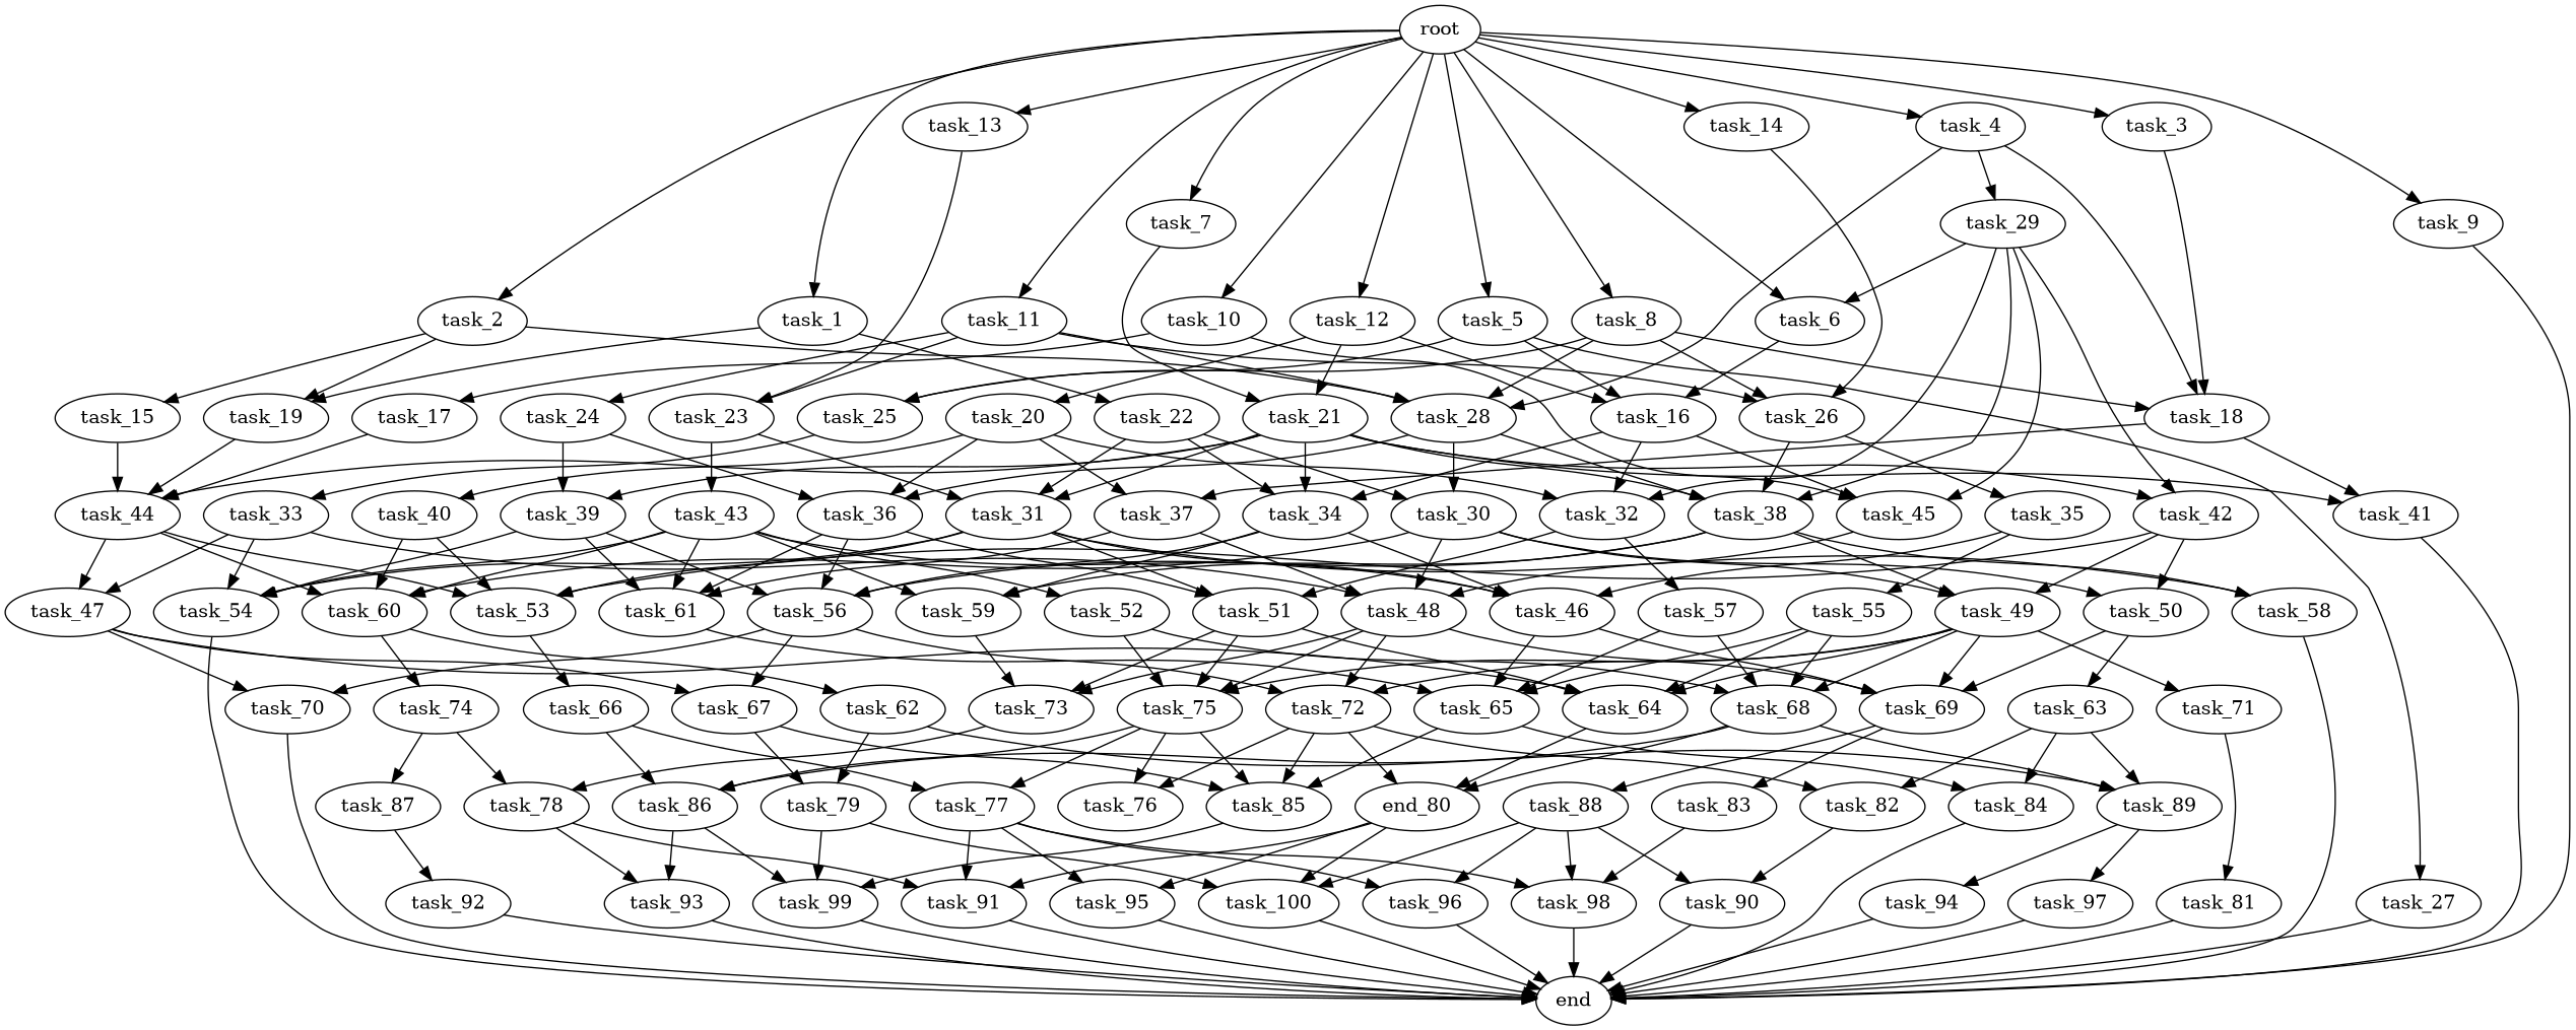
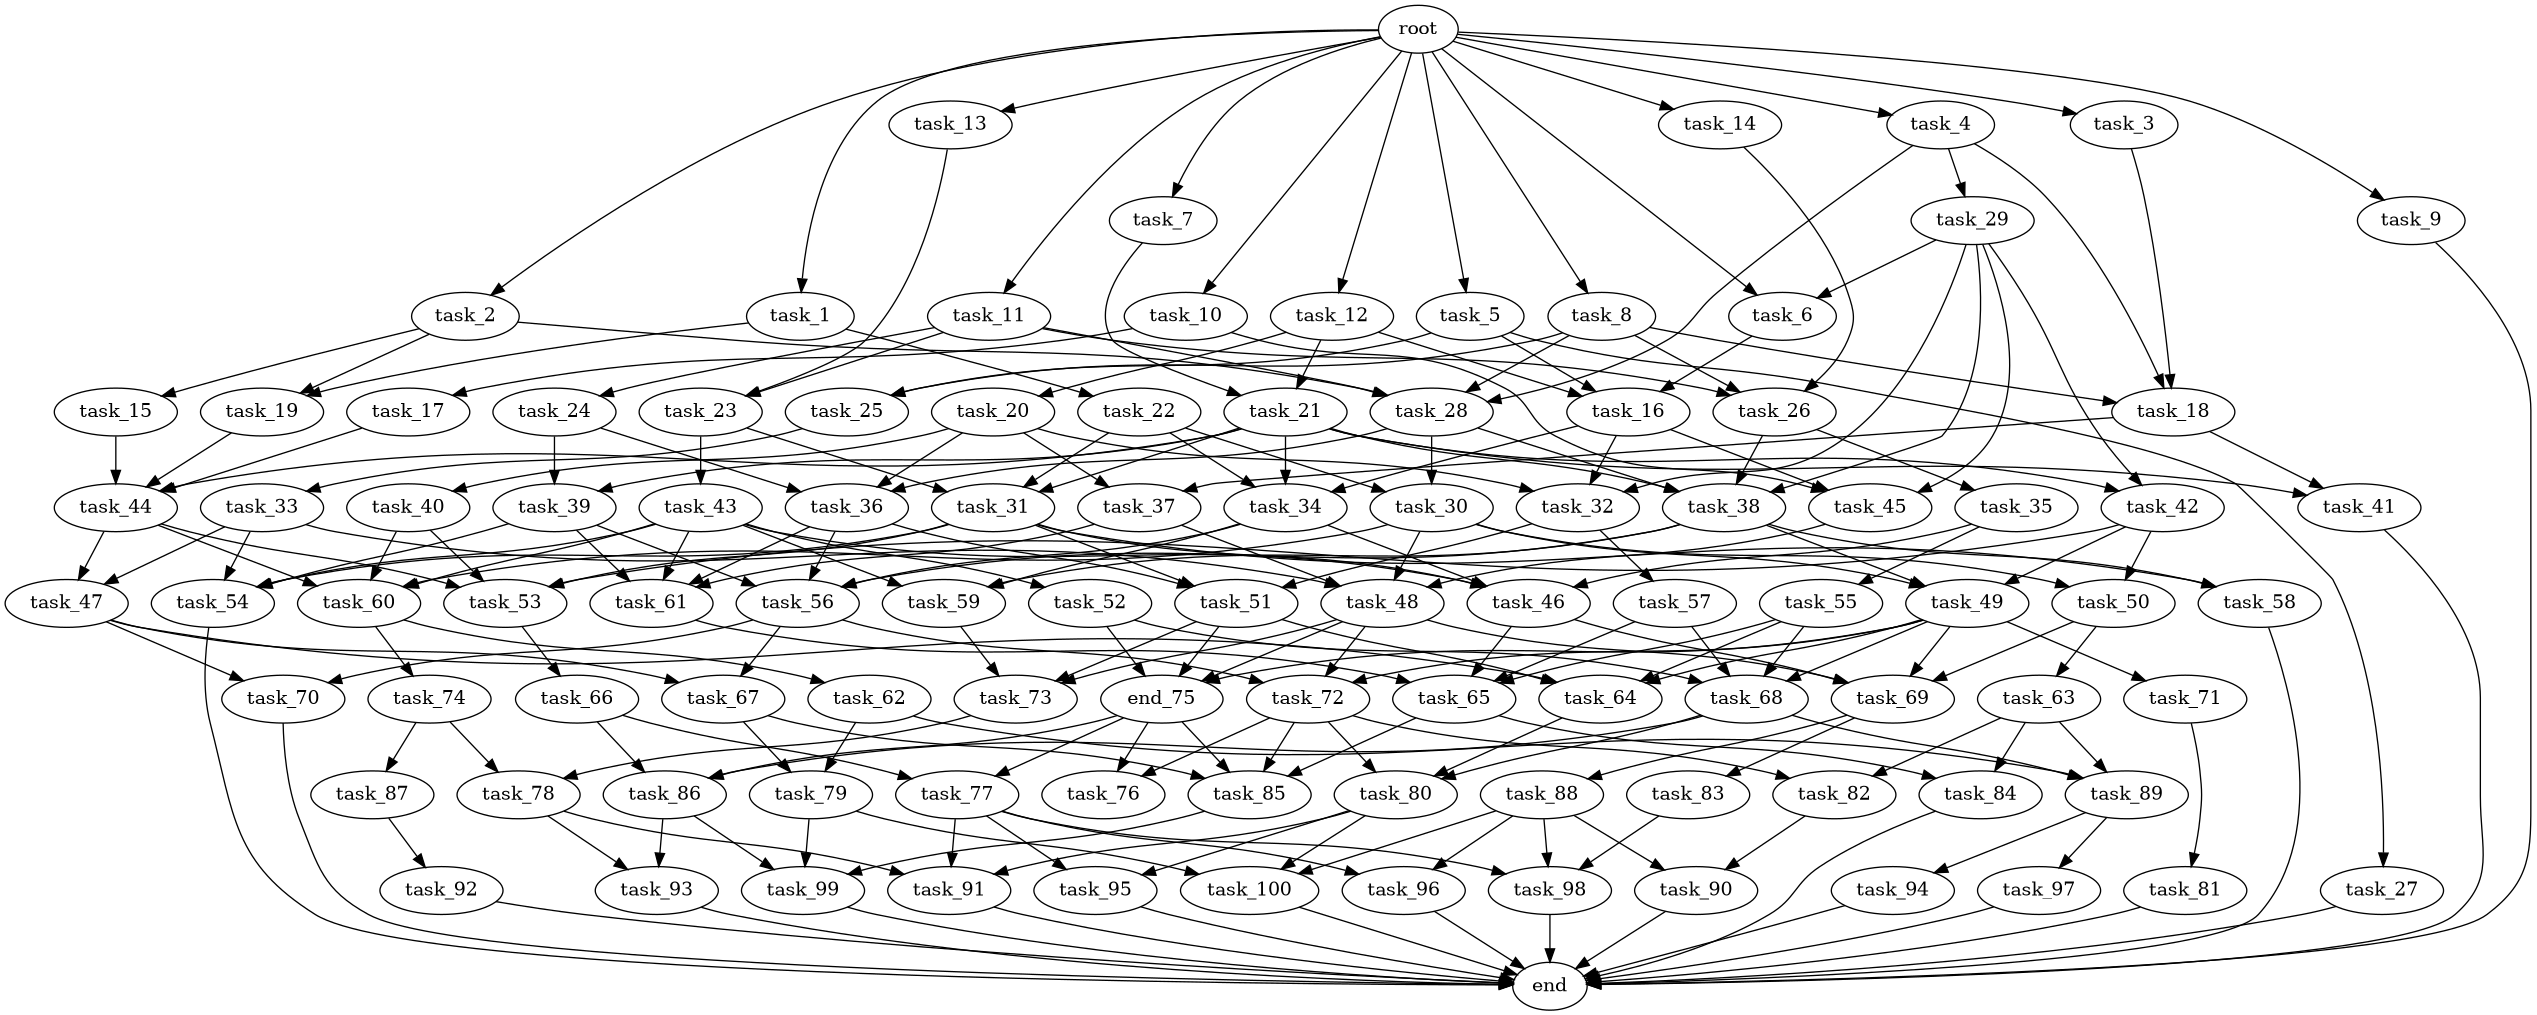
  digraph {
    task_66
    task_77
    task_86
    task_91
    task_95
    task_96
    task_98
    task_99
    task_93
    task_71
    task_81
    end
    task_79
    task_100
    task_27
    task_34
    task_56
    task_59
    task_46
    task_70
    task_67
    task_72
    task_73
    task_69
    task_65
    task_83
    task_88
    task_90
    task_63
    task_82
    task_84
    task_89
    task_94
    task_97
    task_87
    task_92
    task_26
    task_38
    task_35
    task_49
    task_58
    task_55
    task_25
    task_33
    task_47
    task_48
    task_54
    task_44
    task_53
    task_60
    task_64
    task_62
    task_74
    task_68
-   task_75
+   task_75 [label=end_75]
    task_19
    task_57
    task_85
-   task_80 [label=end_80]
+   task_80
    task_29
    task_32
    task_45
    task_42
    task_6
    task_51
    task_50
    task_20
    task_36
    task_40
    task_37
    task_61
    task_76
    task_15
    task_16
    task_78
    task_10
    task_17
    task_30
    task_23
    task_43
    task_31
    task_52
    task_28
    task_4
    task_18
    task_41
    task_9
    task_14
    task_12
    task_21
    task_39
    task_24
    task_11
    task_22
    root
    task_1
    task_13
    task_2
    task_5
    task_7
    task_3
    task_8
    task_66 -> task_77
    task_66 -> task_86
    task_77 -> task_91
    task_77 -> task_95
    task_77 -> task_96
    task_77 -> task_98
    task_86 -> task_99
    task_86 -> task_93
    task_91 -> end
    task_95 -> end
    task_96 -> end
    task_98 -> end
    task_99 -> end
    task_93 -> end
    task_71 -> task_81
    task_81 -> end
    task_79 -> task_99
    task_79 -> task_100
    task_100 -> end
    task_27 -> end
    task_34 -> task_56
    task_34 -> task_59
    task_34 -> task_46
    task_56 -> task_70
    task_56 -> task_67
    task_56 -> task_72
    task_59 -> task_73
    task_46 -> task_69
    task_46 -> task_65
    task_70 -> end
    task_67 -> task_79
    task_67 -> task_85
    task_72 -> task_82
    task_72 -> task_85
    task_72 -> task_80
    task_72 -> task_76
    task_73 -> task_78
    task_69 -> task_83
    task_69 -> task_88
    task_65 -> task_84
    task_65 -> task_85
    task_83 -> task_98
    task_88 -> task_96
    task_88 -> task_98
    task_88 -> task_100
    task_88 -> task_90
    task_90 -> end
    task_63 -> task_82
    task_63 -> task_84
    task_63 -> task_89
    task_82 -> task_90
    task_84 -> end
    task_89 -> task_94
    task_89 -> task_97
    task_94 -> end
    task_97 -> end
    task_87 -> task_92
    task_92 -> end
    task_26 -> task_38
    task_26 -> task_35
    task_38 -> task_56
    task_38 -> task_59
    task_38 -> task_49
    task_38 -> task_58
    task_35 -> task_46
    task_35 -> task_55
    task_49 -> task_71
    task_49 -> task_72
    task_49 -> task_69
    task_49 -> task_64
    task_49 -> task_68
    task_49 -> task_75
    task_58 -> end
    task_55 -> task_65
    task_55 -> task_64
    task_55 -> task_68
    task_25 -> task_33
    task_33 -> task_47
    task_33 -> task_48
    task_33 -> task_54
    task_47 -> task_70
    task_47 -> task_67
    task_47 -> task_64
    task_48 -> task_72
    task_48 -> task_73
    task_48 -> task_69
    task_48 -> task_75
    task_54 -> end
    task_44 -> task_47
    task_44 -> task_53
    task_44 -> task_60
    task_53 -> task_66
    task_60 -> task_62
    task_60 -> task_74
    task_64 -> task_80
    task_62 -> task_79
    task_62 -> task_89
    task_74 -> task_87
    task_74 -> task_78
    task_68 -> task_86
    task_68 -> task_89
    task_68 -> task_80
    task_75 -> task_77
    task_75 -> task_86
    task_75 -> task_85
    task_75 -> task_76
    task_19 -> task_44
    task_57 -> task_65
    task_57 -> task_68
    task_85 -> task_99
    task_80 -> task_91
    task_80 -> task_95
    task_80 -> task_100
    task_29 -> task_38
    task_29 -> task_32
    task_29 -> task_45
    task_29 -> task_42
    task_29 -> task_6
    task_32 -> task_57
    task_32 -> task_51
    task_45 -> task_48
    task_42 -> task_49
    task_42 -> task_53
    task_42 -> task_50
    task_6 -> task_16
    task_51 -> task_73
    task_51 -> task_64
    task_51 -> task_75
    task_50 -> task_69
    task_50 -> task_63
    task_20 -> task_32
    task_20 -> task_36
    task_20 -> task_40
    task_20 -> task_37
    task_36 -> task_56
    task_36 -> task_51
    task_36 -> task_61
    task_40 -> task_53
    task_40 -> task_60
    task_37 -> task_48
    task_37 -> task_61
    task_61 -> task_65
    task_15 -> task_44
    task_16 -> task_34
    task_16 -> task_32
    task_16 -> task_45
    task_78 -> task_91
    task_78 -> task_93
    task_10 -> task_45
    task_10 -> task_17
    task_17 -> task_44
    task_30 -> task_49
    task_30 -> task_48
    task_30 -> task_60
    task_30 -> task_50
    task_23 -> task_43
    task_23 -> task_31
    task_43 -> task_59
    task_43 -> task_46
    task_43 -> task_54
    task_43 -> task_60
    task_43 -> task_61
    task_43 -> task_52
    task_31 -> task_46
    task_31 -> task_58
    task_31 -> task_54
    task_31 -> task_53
    task_31 -> task_51
    task_52 -> task_68
    task_52 -> task_75
    task_28 -> task_38
    task_28 -> task_36
    task_28 -> task_30
    task_4 -> task_29
    task_4 -> task_28
    task_4 -> task_18
    task_18 -> task_37
    task_18 -> task_41
    task_41 -> end
    task_9 -> end
    task_14 -> task_26
    task_12 -> task_20
    task_12 -> task_16
    task_12 -> task_21
    task_21 -> task_34
    task_21 -> task_38
    task_21 -> task_44
    task_21 -> task_42
    task_21 -> task_31
    task_21 -> task_41
    task_21 -> task_39
    task_39 -> task_56
    task_39 -> task_54
    task_39 -> task_61
    task_24 -> task_36
    task_24 -> task_39
    task_11 -> task_26
    task_11 -> task_23
    task_11 -> task_28
    task_11 -> task_24
    task_22 -> task_34
    task_22 -> task_30
    task_22 -> task_31
    root -> task_6
    root -> task_10
    root -> task_4
    root -> task_9
    root -> task_14
    root -> task_12
    root -> task_11
    root -> task_1
    root -> task_13
    root -> task_2
    root -> task_5
    root -> task_7
    root -> task_3
    root -> task_8
    task_1 -> task_19
    task_1 -> task_22
    task_13 -> task_23
    task_2 -> task_19
    task_2 -> task_15
    task_2 -> task_28
    task_5 -> task_27
    task_5 -> task_25
    task_5 -> task_16
    task_7 -> task_21
    task_3 -> task_18
    task_8 -> task_26
    task_8 -> task_25
    task_8 -> task_28
    task_8 -> task_18
  }
